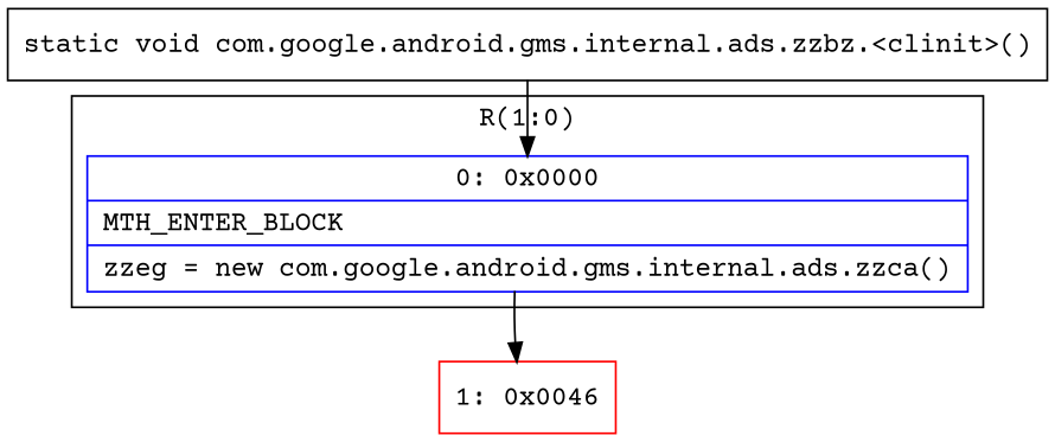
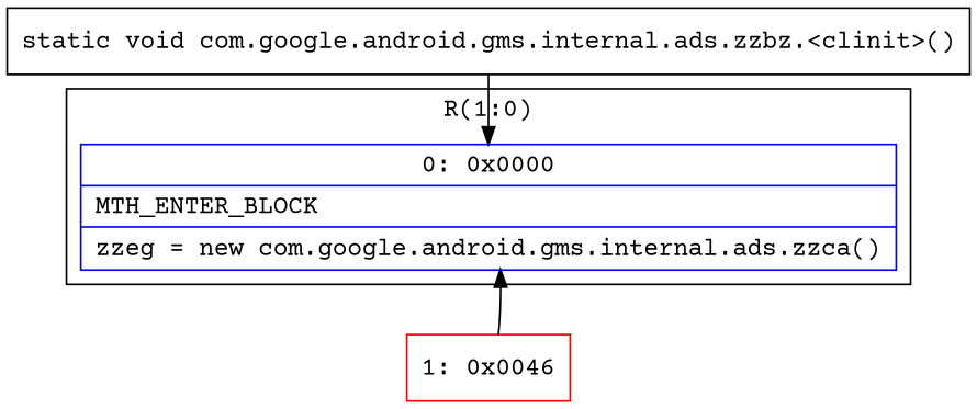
  digraph {
    fontname="Courier Prime"
    node [shape=record fontname="Courier Prime"]
    edge [fontname="Courier Prime"]
    n1 [color=blue label="{0\:\ 0x0000|MTH_ENTER_BLOCK\l|zzeg = new com.google.android.gms.internal.ads.zzca()\l}"]
    n2 [color=red label="{1\:\ 0x0046}"]
    n3 [label="{static void com.google.android.gms.internal.ads.zzbz.\<clinit\>() }"]
    subgraph cluster_1 {
      label="R(1:0)"
      n1
    }
-   n1 -> n2
+   n2 -> n1
    n3 -> n1
  }
